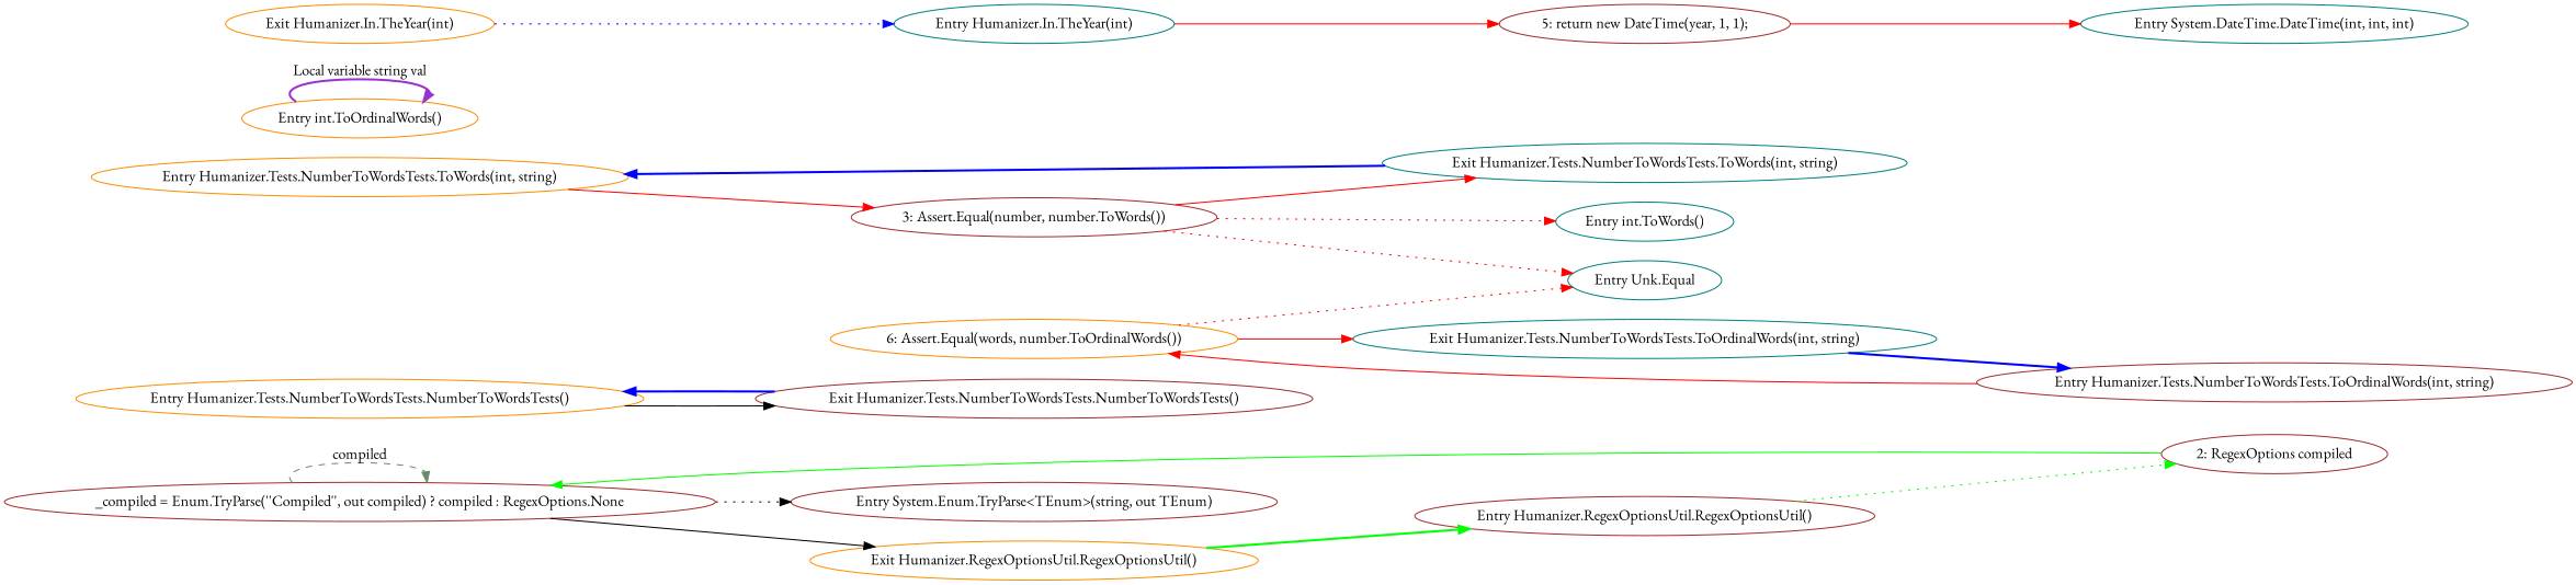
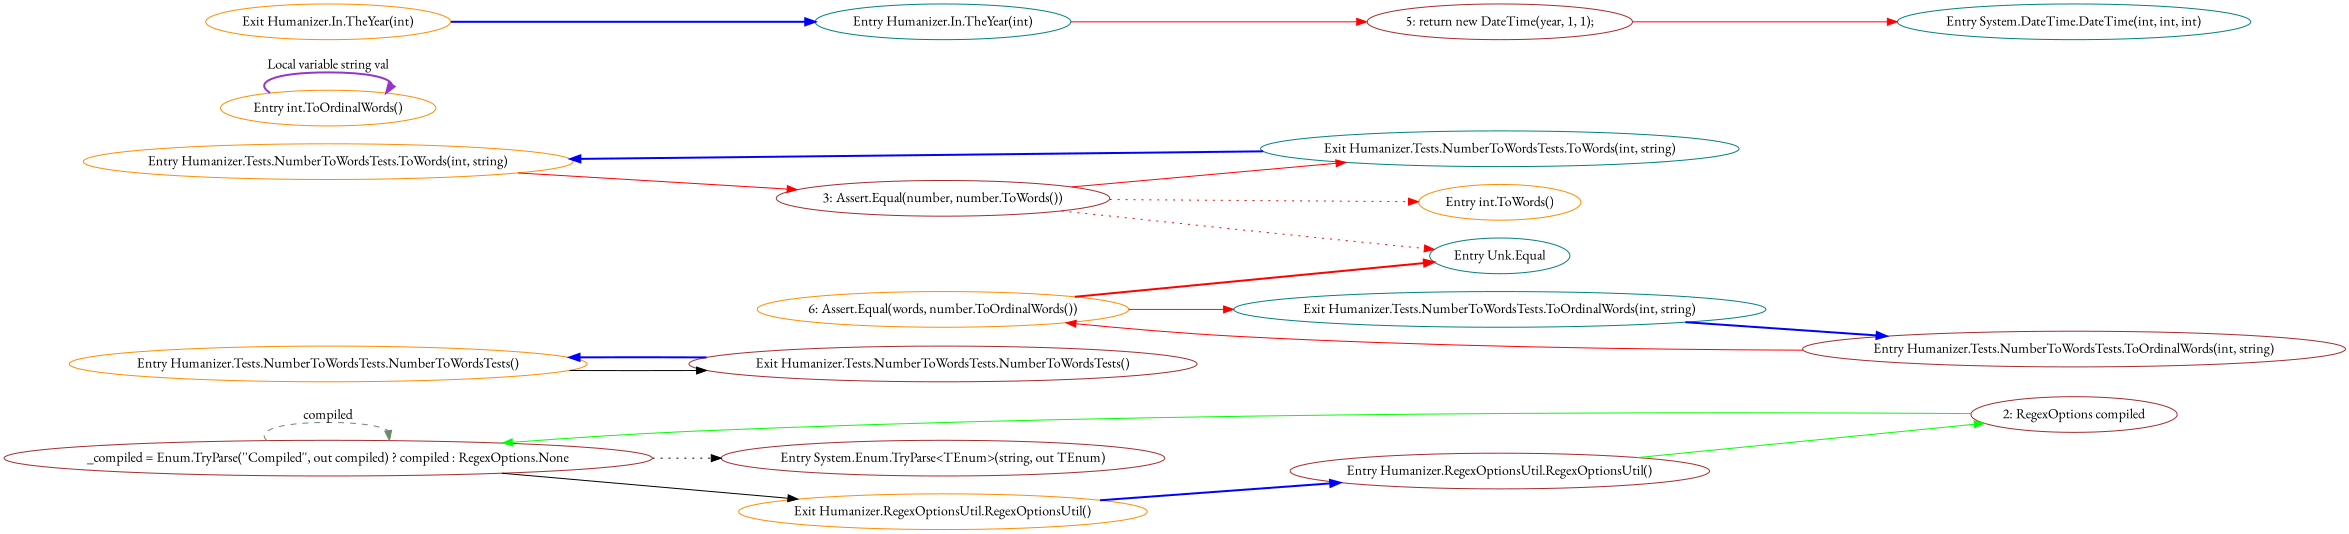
  digraph {
    fontname="EB Garamond"
    rankdir=LR
    node [cluster="Humanizer.RegexOptionsUtil.RegexOptionsUtil()" color=brown file="ParsingMethods.cs" fontname="EB Garamond" span="0-0"]
    edge [color=red fontname="EB Garamond" style=solid]
    n1 [cluster="System.Enum.TryParse<TEnum>(string, out TEnum)" file="CreatingMethods.cs" label="Entry System.Enum.TryParse<TEnum>(string, out TEnum)"]
    n2 [file="CreatingMethods.cs" label="Entry Humanizer.RegexOptionsUtil.RegexOptionsUtil()" span="9-9"]
    n3 [community=0 file="CreatingMethods.cs" label="2: RegexOptions compiled" span="11-11"]
    n4 [file="CreatingMethods.cs" label="_compiled = Enum.TryParse(''Compiled'', out compiled) ? compiled : RegexOptions.None" span="12-12"]
    n5 [color=darkorange file="CreatingMethods.cs" label="Exit Humanizer.RegexOptionsUtil.RegexOptionsUtil()" span="9-9"]
    n6 [cluster="Humanizer.Tests.NumberToWordsTests.NumberToWordsTests()" color=darkorange label="Entry Humanizer.Tests.NumberToWordsTests.NumberToWordsTests()" span="7-7"]
    n7 [cluster="Humanizer.Tests.NumberToWordsTests.NumberToWordsTests()" label="Exit Humanizer.Tests.NumberToWordsTests.NumberToWordsTests()" span="7-7"]
    n8 [cluster="Humanizer.Tests.NumberToWordsTests.ToWords(int, string)" color=darkorange label="Entry Humanizer.Tests.NumberToWordsTests.ToWords(int, string)" span="41-41"]
    n9 [cluster="Humanizer.Tests.NumberToWordsTests.ToWords(int, string)" community=0 label="3: Assert.Equal(number, number.ToWords())" span="43-43"]
    n10 [cluster="Humanizer.Tests.NumberToWordsTests.ToWords(int, string)" color=teal label="Exit Humanizer.Tests.NumberToWordsTests.ToWords(int, string)" span="41-41"]
    n11 [cluster="Unk.Equal" color=teal label="Entry Unk.Equal" span=""]
-   n12 [cluster="int.ToWords()" color=teal label="Entry int.ToWords()" span="14-14"]
+   n12 [cluster="int.ToWords()" color=darkorange label="Entry int.ToWords()" span="14-14"]
    n13 [cluster="Humanizer.Tests.NumberToWordsTests.ToOrdinalWords(int, string)" label="Entry Humanizer.Tests.NumberToWordsTests.ToOrdinalWords(int, string)" span="90-90"]
    n14 [cluster="Humanizer.Tests.NumberToWordsTests.ToOrdinalWords(int, string)" color=darkorange community=0 label="6: Assert.Equal(words, number.ToOrdinalWords())" span="92-92"]
    n15 [cluster="Humanizer.Tests.NumberToWordsTests.ToOrdinalWords(int, string)" color=teal label="Exit Humanizer.Tests.NumberToWordsTests.ToOrdinalWords(int, string)" span="90-90"]
    n16 [cluster="int.ToOrdinalWords()" color=darkorange label="Entry int.ToOrdinalWords()" span="48-48"]
    n17 [cluster="System.DateTime.DateTime(int, int, int)" color=teal file="ToStringMethod.cs" label="Entry System.DateTime.DateTime(int, int, int)"]
    n18 [cluster="Humanizer.In.TheYear(int)" color=teal file="ToStringMethod.cs" label="Entry Humanizer.In.TheYear(int)" span="10-10"]
    n19 [cluster="Humanizer.In.TheYear(int)" community=0 file="ToStringMethod.cs" label="5: return new DateTime(year, 1, 1);" span="12-12"]
    n20 [cluster="Humanizer.In.TheYear(int)" color=darkorange file="ToStringMethod.cs" label="Exit Humanizer.In.TheYear(int)" span="10-10"]
-   n2 -> n3 [color=green style=dotted]
+   n2 -> n3 [color=green]
    n3 -> n4 [color=green]
    n4 -> n1 [style=dotted color=""]
    n4 -> n4 [color=darkseagreen4 label=compiled style=dashed]
    n4 -> n5 [color=""]
-   n5 -> n2 [color=green style=bold]
+   n5 -> n2 [color=blue style=bold]
    n6 -> n7 [color=""]
    n7 -> n6 [color=blue style=bold]
    n8 -> n9
    n9 -> n10
    n9 -> n11 [style=dotted]
    n9 -> n12 [style=dotted]
    n10 -> n8 [color=blue style=bold]
    n13 -> n14
-   n14 -> n11 [style=dotted]
+   n14 -> n11 [style=bold]
    n14 -> n15
    n15 -> n13 [color=blue style=bold]
    n16 -> n16 [color=darkorchid label="Local variable string val" style=bold]
    n18 -> n19
    n19 -> n17
-   n20 -> n18 [color=blue style=dotted]
+   n20 -> n18 [color=blue style=bold]
  }
